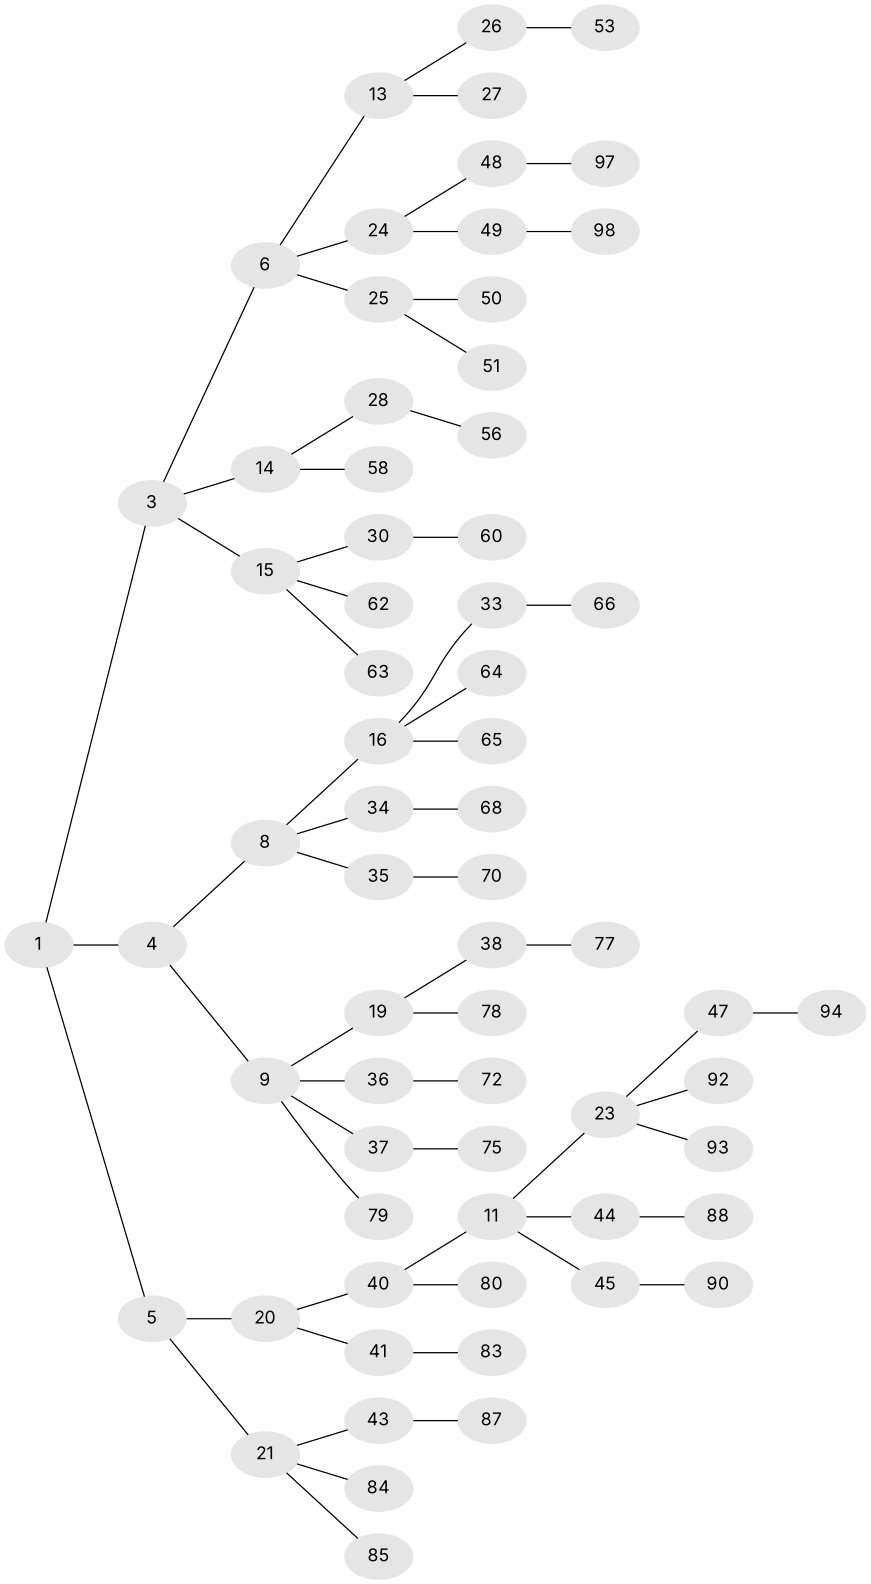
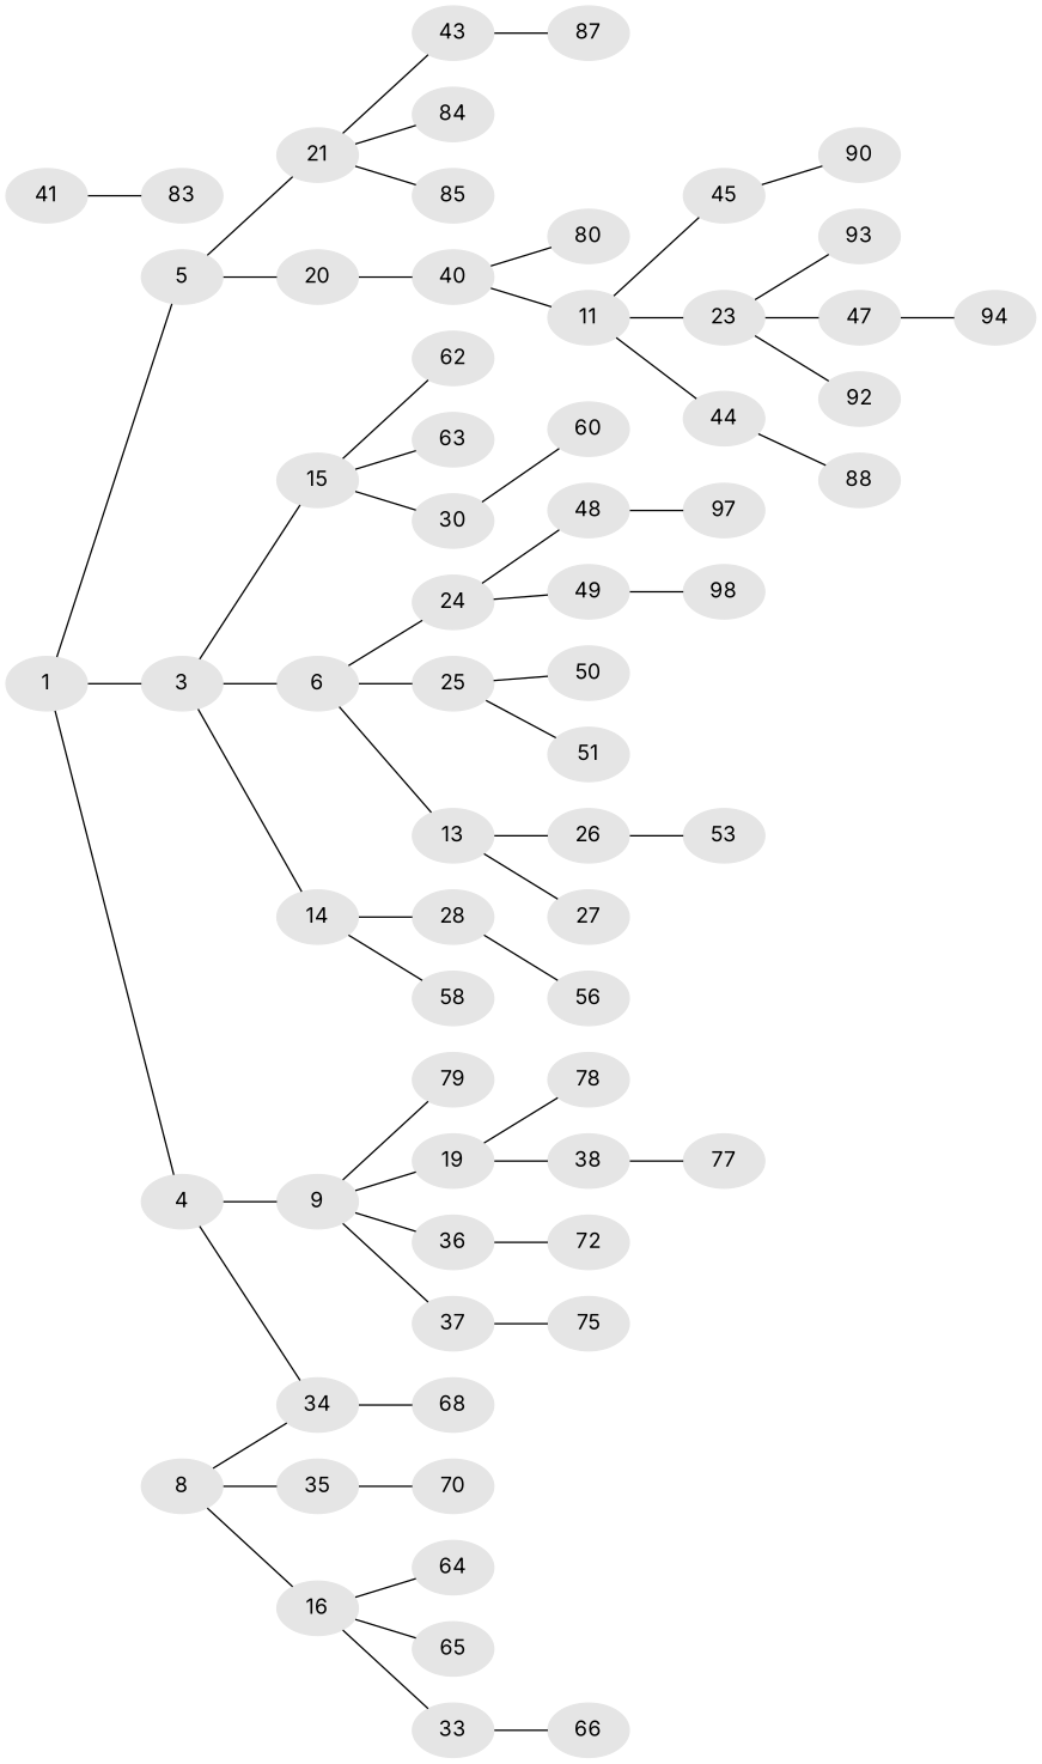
  graph {
    fontname=Inter
    rankdir=LR
    node [color=gray90 fontname=Inter style=filled latent=0.2]
    edge [fontname=Inter]
    1 [super="+2" latent=""]
    3 [latent=1 super="+7"]
    4 [latent=0.5]
    5 [latent=0.5 super="+10"]
    6 [latent=0.5 super="+12"]
    14 [latent=0.333333 super="+29"]
    15 [latent=0.333333 super="+31"]
    8 [latent=0.333333 super="+17"]
    9 [latent=0.333333 super="+18"]
    20 [latent=0.25]
    21 [latent=0.25 super="+42"]
    13 [latent=0.333333]
    24 [latent=0.25]
    25 [latent=0.25]
    28 [latent=0.25 super="+57"]
    58
    30 [latent=0.25 super="+61"]
    62
    63
    16 [latent=0.25 super="+32"]
    34 [super="+69"]
    35 [super="+71"]
    19 [latent=0.25 super="+39"]
    36 [super="+73"]
    37 [super="+74"]
    79 [latent=0.166667]
    11 [latent=0.333333 super="+22"]
    23 [latent=0.25 super="+46"]
    44 [super="+89"]
    45 [super="+91"]
    40 [super="+81"]
    41 [super="+82"]
    43 [super="+86"]
    84 [latent=0.166667]
    85 [latent=0.166667]
    26 [latent=0.25 super="+52"]
    27 [latent=0.25 super="+55"]
    48 [super="+96"]
    49 [super="+99"]
    50 [super="+100"]
    51
    33 [super="+67"]
    64 [latent=0.166667]
    65 [latent=0.166667]
    68 [latent=0.166667]
    70 [latent=0.166667]
    38 [super="+76"]
    78 [latent=0.166667]
    72 [latent=0.166667]
    75 [latent=0.166667]
    47 [super="+95"]
    92 [latent=0.166667]
    93 [latent=0.166667]
    88 [latent=0.166667]
    90 [latent=0.166667]
    53
    56
    60
    66 [latent=0.166667]
    77 [latent=0.166667]
    80 [latent=0.166667]
    83 [latent=0.166667]
    87 [latent=0.166667]
    94 [latent=0.166667]
    97 [latent=0.166667]
    98 [latent=0.166667]
    1 -- 3
    1 -- 4
    1 -- 5
    3 -- 6
    3 -- 14
    3 -- 15
-   4 -- 8
+   4 -- 34
    4 -- 9
    5 -- 20
    5 -- 21
    6 -- 13
    6 -- 24
    6 -- 25
    14 -- 28
    14 -- 58
    15 -- 30
    15 -- 62
    15 -- 63
    8 -- 16
    8 -- 34
    8 -- 35
    9 -- 19
    9 -- 36
    9 -- 37
    9 -- 79
    20 -- 40
-   20 -- 41
    21 -- 43
    21 -- 84
    21 -- 85
    13 -- 26
    13 -- 27
    24 -- 48
    24 -- 49
    25 -- 50
    25 -- 51
    28 -- 56
    30 -- 60
    16 -- 33
    16 -- 64
    16 -- 65
    34 -- 68
    35 -- 70
    19 -- 38
    19 -- 78
    36 -- 72
    37 -- 75
    11 -- 23
    11 -- 44
    11 -- 45
    23 -- 47
    23 -- 92
    23 -- 93
    44 -- 88
    45 -- 90
    40 -- 11
    40 -- 80
    41 -- 83
    43 -- 87
    26 -- 53
    48 -- 97
    49 -- 98
    33 -- 66
    38 -- 77
    47 -- 94
  }
